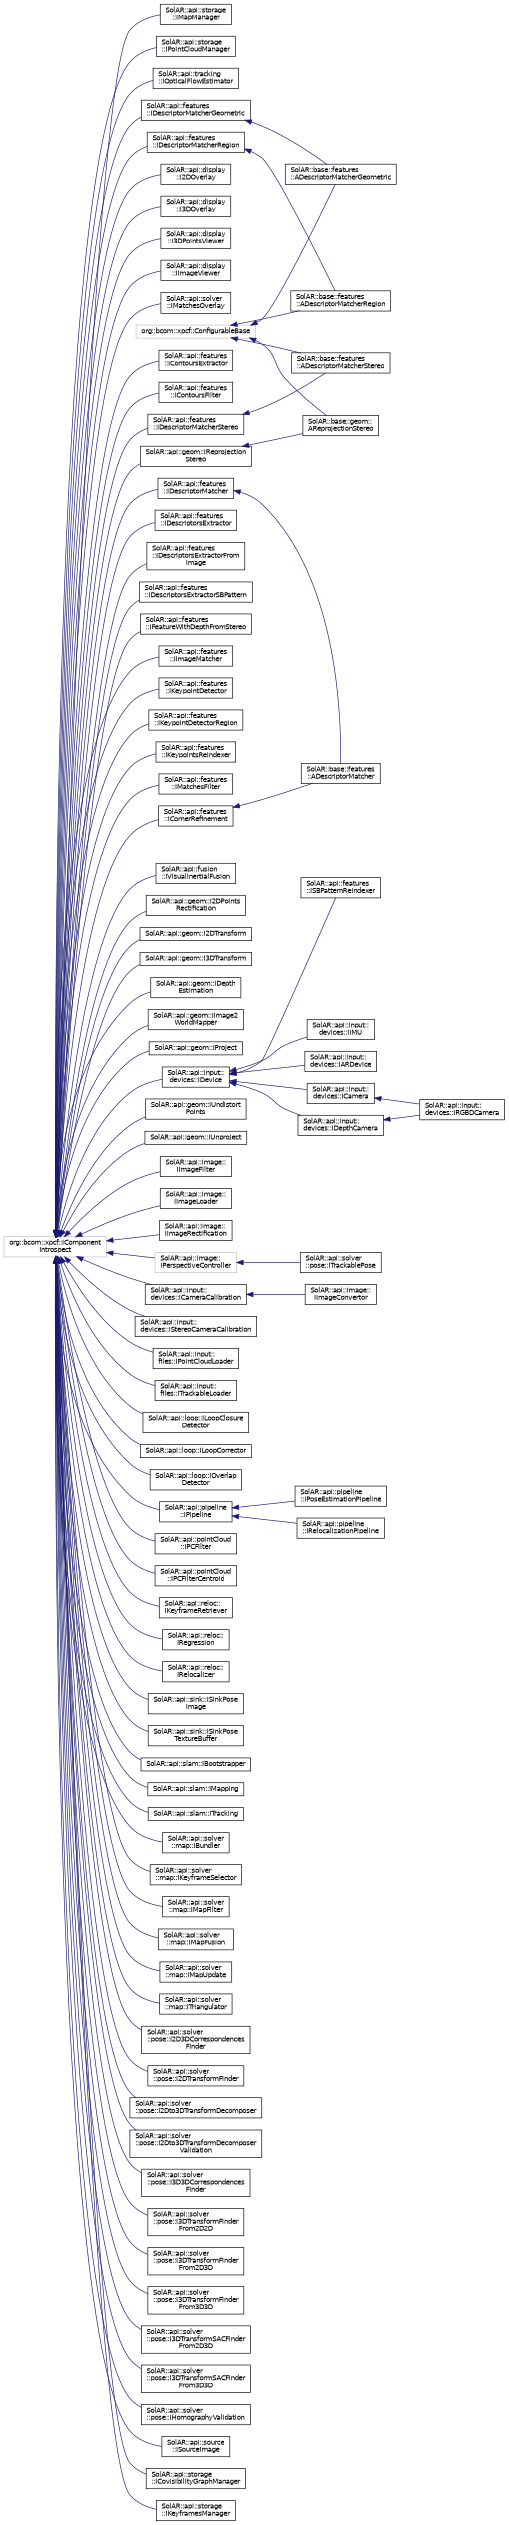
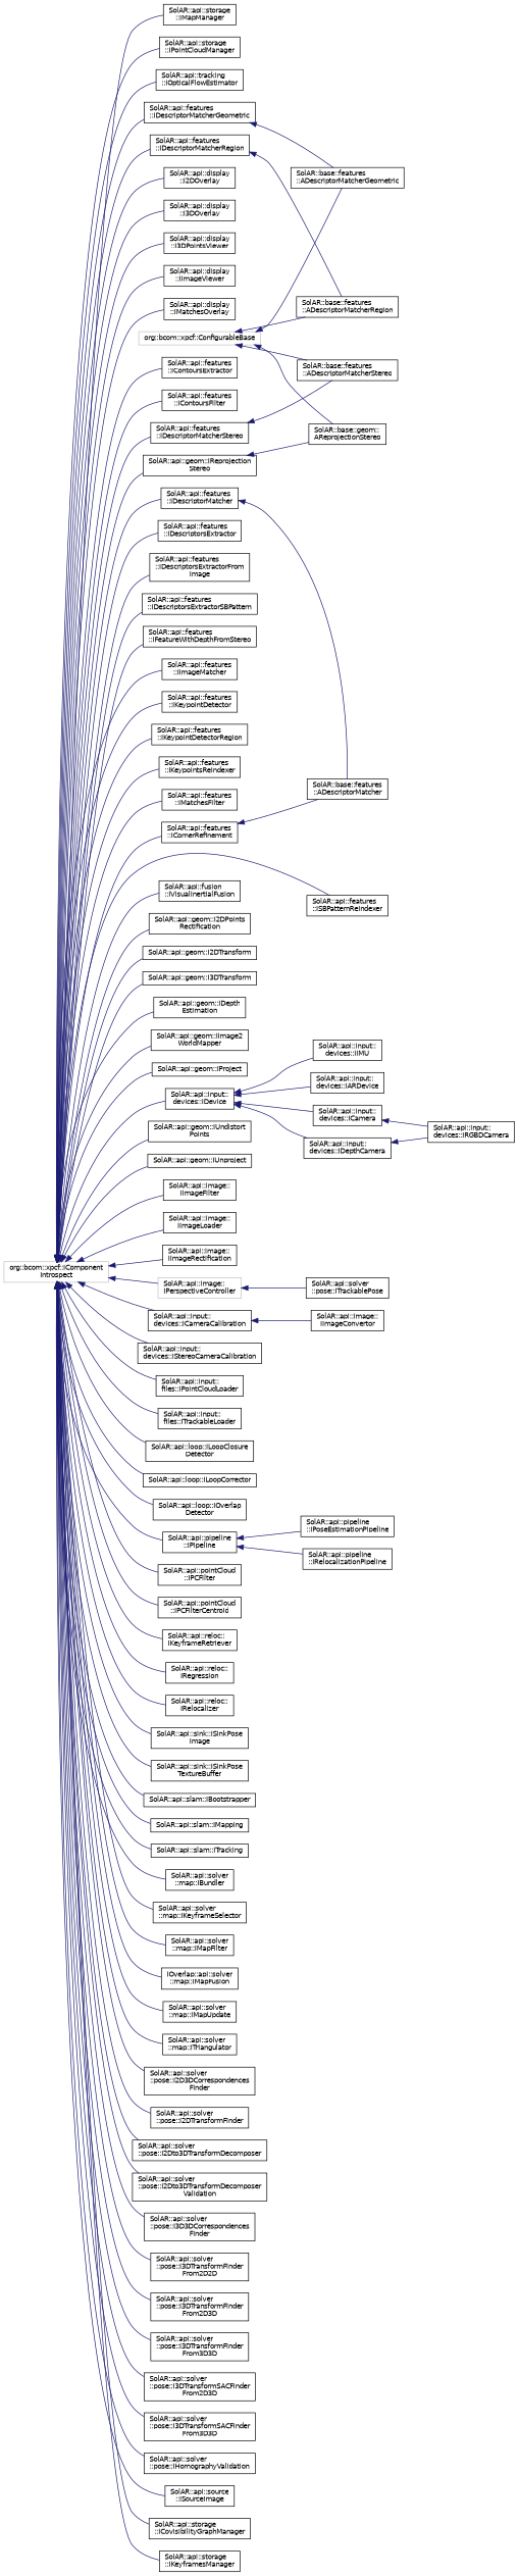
  digraph {
    rankdir=LR
    node [color=black fillcolor=white fontname=Helvetica fontsize=10 shape=record style=filled]
    edge [color=midnightblue dir=back fontname=Helvetica fontsize=10 labelfontname=Helvetica labelfontsize=10 style=solid]
    n1 [color=grey75 height=0.2 label="org::bcom::xpcf::ConfigurableBase" width=0.4]
    n2 [height=0.2 label="SolAR::base::features\l::ADescriptorMatcherGeometric" width=0.4]
    n3 [height=0.2 label="SolAR::base::features\l::ADescriptorMatcherRegion" width=0.4]
    n4 [height=0.2 label="SolAR::base::features\l::ADescriptorMatcherStereo" width=0.4]
    n5 [height=0.2 label="SolAR::base::geom::\lAReprojectionStereo" width=0.4]
    n6 [height=0.2 label="SolAR::base::features\l::ADescriptorMatcher" width=0.4]
    n7 [color=grey75 height=0.2 label="org::bcom::xpcf::IComponent\lIntrospect" width=0.4]
    n8 [height=0.2 label="SolAR::api::display\l::I2DOverlay" width=0.4]
    n9 [height=0.2 label="SolAR::api::display\l::I3DOverlay" width=0.4]
    n10 [height=0.2 label="SolAR::api::display\l::I3DPointsViewer" width=0.4]
    n11 [height=0.2 label="SolAR::api::display\l::IImageViewer" width=0.4]
-   n12 [height=0.2 label="SolAR::api::solver\l::IMatchesOverlay" width=0.4]
+   n12 [height=0.2 label="SolAR::api::display\l::IMatchesOverlay" width=0.4]
    n13 [height=0.2 label="SolAR::api::features\l::IContoursExtractor" width=0.4]
    n14 [height=0.2 label="SolAR::api::features\l::IContoursFilter" width=0.4]
    n15 [height=0.2 label="SolAR::api::features\l::ICornerRefinement" width=0.4]
    n16 [height=0.2 label="SolAR::api::features\l::IDescriptorMatcher" width=0.4]
    n17 [height=0.2 label="SolAR::api::features\l::IDescriptorMatcherGeometric" width=0.4]
    n18 [height=0.2 label="SolAR::api::features\l::IDescriptorMatcherRegion" width=0.4]
    n19 [height=0.2 label="SolAR::api::features\l::IDescriptorMatcherStereo" width=0.4]
    n20 [height=0.2 label="SolAR::api::features\l::IDescriptorsExtractor" width=0.4]
    n21 [height=0.2 label="SolAR::api::features\l::IDescriptorsExtractorFrom\lImage" width=0.4]
    n22 [height=0.2 label="SolAR::api::features\l::IDescriptorsExtractorSBPattern" width=0.4]
    n23 [height=0.2 label="SolAR::api::features\l::IFeatureWithDepthFromStereo" width=0.4]
    n24 [height=0.2 label="SolAR::api::features\l::IImageMatcher" width=0.4]
    n25 [height=0.2 label="SolAR::api::features\l::IKeypointDetector" width=0.4]
    n26 [height=0.2 label="SolAR::api::features\l::IKeypointDetectorRegion" width=0.4]
    n27 [height=0.2 label="SolAR::api::features\l::IKeypointsReIndexer" width=0.4]
    n28 [height=0.2 label="SolAR::api::features\l::IMatchesFilter" width=0.4]
    n29 [height=0.2 label="SolAR::api::features\l::ISBPatternReIndexer" width=0.4]
    n30 [height=0.2 label="SolAR::api::fusion\l::IVisualInertialFusion" width=0.4]
    n31 [height=0.2 label="SolAR::api::geom::I2DPoints\lRectification" width=0.4]
    n32 [height=0.2 label="SolAR::api::geom::I2DTransform" width=0.4]
    n33 [height=0.2 label="SolAR::api::geom::I3DTransform" width=0.4]
    n34 [height=0.2 label="SolAR::api::geom::IDepth\lEstimation" width=0.4]
    n35 [height=0.2 label="SolAR::api::geom::IImage2\lWorldMapper" width=0.4]
    n36 [height=0.2 label="SolAR::api::geom::IProject" width=0.4]
    n37 [height=0.2 label="SolAR::api::geom::IReprojection\lStereo" width=0.4]
    n38 [height=0.2 label="SolAR::api::geom::IUndistort\lPoints" width=0.4]
    n39 [height=0.2 label="SolAR::api::geom::IUnproject" width=0.4]
    n40 [height=0.2 label="SolAR::api::image::\lIImageFilter" width=0.4]
    n41 [height=0.2 label="SolAR::api::image::\lIImageLoader" width=0.4]
    n42 [height=0.2 label="SolAR::api::image::\lIImageRectification" width=0.4]
    n43 [color=grey75 height=0.2 label="SolAR::api::image::\lIPerspectiveController" width=0.4]
    n44 [height=0.2 label="SolAR::api::input::\ldevices::ICameraCalibration" width=0.4]
    n45 [height=0.2 label="SolAR::api::input::\ldevices::IDevice" width=0.4]
    n46 [height=0.2 label="SolAR::api::input::\ldevices::IStereoCameraCalibration" width=0.4]
    n47 [height=0.2 label="SolAR::api::input::\lfiles::IPointCloudLoader" width=0.4]
    n48 [height=0.2 label="SolAR::api::input::\lfiles::ITrackableLoader" width=0.4]
    n49 [height=0.2 label="SolAR::api::loop::ILoopClosure\lDetector" width=0.4]
    n50 [height=0.2 label="SolAR::api::loop::ILoopCorrector" width=0.4]
    n51 [height=0.2 label="SolAR::api::loop::IOverlap\lDetector" width=0.4]
    n52 [height=0.2 label="SolAR::api::pipeline\l::IPipeline" width=0.4]
    n53 [height=0.2 label="SolAR::api::pointCloud\l::IPCFilter" width=0.4]
    n54 [height=0.2 label="SolAR::api::pointCloud\l::IPCFilterCentroid" width=0.4]
    n55 [height=0.2 label="SolAR::api::reloc::\lIKeyframeRetriever" width=0.4]
    n56 [height=0.2 label="SolAR::api::reloc::\lIRegression" width=0.4]
    n57 [height=0.2 label="SolAR::api::reloc::\lIRelocalizer" width=0.4]
    n58 [height=0.2 label="SolAR::api::sink::ISinkPose\lImage" width=0.4]
    n59 [height=0.2 label="SolAR::api::sink::ISinkPose\lTextureBuffer" width=0.4]
    n60 [height=0.2 label="SolAR::api::slam::IBootstrapper" width=0.4]
    n61 [height=0.2 label="SolAR::api::slam::IMapping" width=0.4]
    n62 [height=0.2 label="SolAR::api::slam::ITracking" width=0.4]
    n63 [height=0.2 label="SolAR::api::solver\l::map::IBundler" width=0.4]
    n64 [height=0.2 label="SolAR::api::solver\l::map::IKeyframeSelector" width=0.4]
    n65 [height=0.2 label="SolAR::api::solver\l::map::IMapFilter" width=0.4]
-   n66 [height=0.2 label="SolAR::api::solver\l::map::IMapFusion" width=0.4]
+   n66 [height=0.2 label="IOverlap::api::solver\l::map::IMapFusion" width=0.4]
    n67 [height=0.2 label="SolAR::api::solver\l::map::IMapUpdate" width=0.4]
    n68 [height=0.2 label="SolAR::api::solver\l::map::ITriangulator" width=0.4]
    n69 [height=0.2 label="SolAR::api::solver\l::pose::I2D3DCorrespondences\lFinder" width=0.4]
    n70 [height=0.2 label="SolAR::api::solver\l::pose::I2DTransformFinder" width=0.4]
    n71 [height=0.2 label="SolAR::api::solver\l::pose::I2Dto3DTransformDecomposer" width=0.4]
    n72 [height=0.2 label="SolAR::api::solver\l::pose::I2Dto3DTransformDecomposer\lValidation" width=0.4]
    n73 [height=0.2 label="SolAR::api::solver\l::pose::I3D3DCorrespondences\lFinder" width=0.4]
    n74 [height=0.2 label="SolAR::api::solver\l::pose::I3DTransformFinder\lFrom2D2D" width=0.4]
    n75 [height=0.2 label="SolAR::api::solver\l::pose::I3DTransformFinder\lFrom2D3D" width=0.4]
    n76 [height=0.2 label="SolAR::api::solver\l::pose::I3DTransformFinder\lFrom3D3D" width=0.4]
    n77 [height=0.2 label="SolAR::api::solver\l::pose::I3DTransformSACFinder\lFrom2D3D" width=0.4]
    n78 [height=0.2 label="SolAR::api::solver\l::pose::I3DTransformSACFinder\lFrom3D3D" width=0.4]
    n79 [height=0.2 label="SolAR::api::solver\l::pose::IHomographyValidation" width=0.4]
    n80 [height=0.2 label="SolAR::api::source\l::ISourceImage" width=0.4]
    n81 [height=0.2 label="SolAR::api::storage\l::ICovisibilityGraphManager" width=0.4]
    n82 [height=0.2 label="SolAR::api::storage\l::IKeyframesManager" width=0.4]
    n83 [height=0.2 label="SolAR::api::storage\l::IMapManager" width=0.4]
    n84 [height=0.2 label="SolAR::api::storage\l::IPointCloudManager" width=0.4]
    n85 [height=0.2 label="SolAR::api::tracking\l::IOpticalFlowEstimator" width=0.4]
    n86 [height=0.2 label="SolAR::api::image::\lIImageConvertor" width=0.4]
    n87 [height=0.2 label="SolAR::api::solver\l::pose::ITrackablePose" width=0.4]
    n88 [height=0.2 label="SolAR::api::input::\ldevices::IARDevice" width=0.4]
    n89 [height=0.2 label="SolAR::api::input::\ldevices::ICamera" width=0.4]
    n90 [height=0.2 label="SolAR::api::input::\ldevices::IDepthCamera" width=0.4]
    n91 [height=0.2 label="SolAR::api::input::\ldevices::IIMU" width=0.4]
    n92 [height=0.2 label="SolAR::api::pipeline\l::IPoseEstimationPipeline" width=0.4]
    n93 [height=0.2 label="SolAR::api::pipeline\l::IRelocalizationPipeline" width=0.4]
    n94 [height=0.2 label="SolAR::api::input::\ldevices::IRGBDCamera" width=0.4]
    n1 -> n2
    n1 -> n3
    n1 -> n4
    n1 -> n5
    n7 -> n8
    n7 -> n9
    n7 -> n10
    n7 -> n11
    n7 -> n12
    n7 -> n13
    n7 -> n14
    n7 -> n15
    n7 -> n16
    n7 -> n17
    n7 -> n18
    n7 -> n19
    n7 -> n20
    n7 -> n21
    n7 -> n22
    n7 -> n23
    n7 -> n24
    n7 -> n25
    n7 -> n26
    n7 -> n27
    n7 -> n28
-   n45 -> n29
+   n7 -> n29
    n7 -> n30
    n7 -> n31
    n7 -> n32
    n7 -> n33
    n7 -> n34
    n7 -> n35
    n7 -> n36
    n7 -> n37
    n7 -> n38
    n7 -> n39
    n7 -> n40
    n7 -> n41
    n7 -> n42
    n7 -> n43
    n7 -> n44
    n7 -> n45
    n7 -> n46
    n7 -> n47
    n7 -> n48
    n7 -> n49
    n7 -> n50
    n7 -> n51
    n7 -> n52
    n7 -> n53
    n7 -> n54
    n7 -> n55
    n7 -> n56
    n7 -> n57
    n7 -> n58
    n7 -> n59
    n7 -> n60
    n7 -> n61
    n7 -> n62
    n7 -> n63
    n7 -> n64
    n7 -> n65
    n7 -> n66
    n7 -> n67
    n7 -> n68
    n7 -> n69
    n7 -> n70
    n7 -> n71
    n7 -> n72
    n7 -> n73
    n7 -> n74
    n7 -> n75
    n7 -> n76
    n7 -> n77
    n7 -> n78
    n7 -> n79
    n7 -> n80
    n7 -> n81
    n7 -> n82
    n7 -> n83
    n7 -> n84
    n7 -> n85
    n15 -> n6
    n16 -> n6
    n17 -> n2
    n18 -> n3
    n19 -> n4
    n37 -> n5
    n43 -> n87
    n44 -> n86
    n45 -> n88
    n45 -> n89
    n45 -> n90
    n45 -> n91
    n52 -> n92
    n52 -> n93
    n89 -> n94
    n90 -> n94
  }
